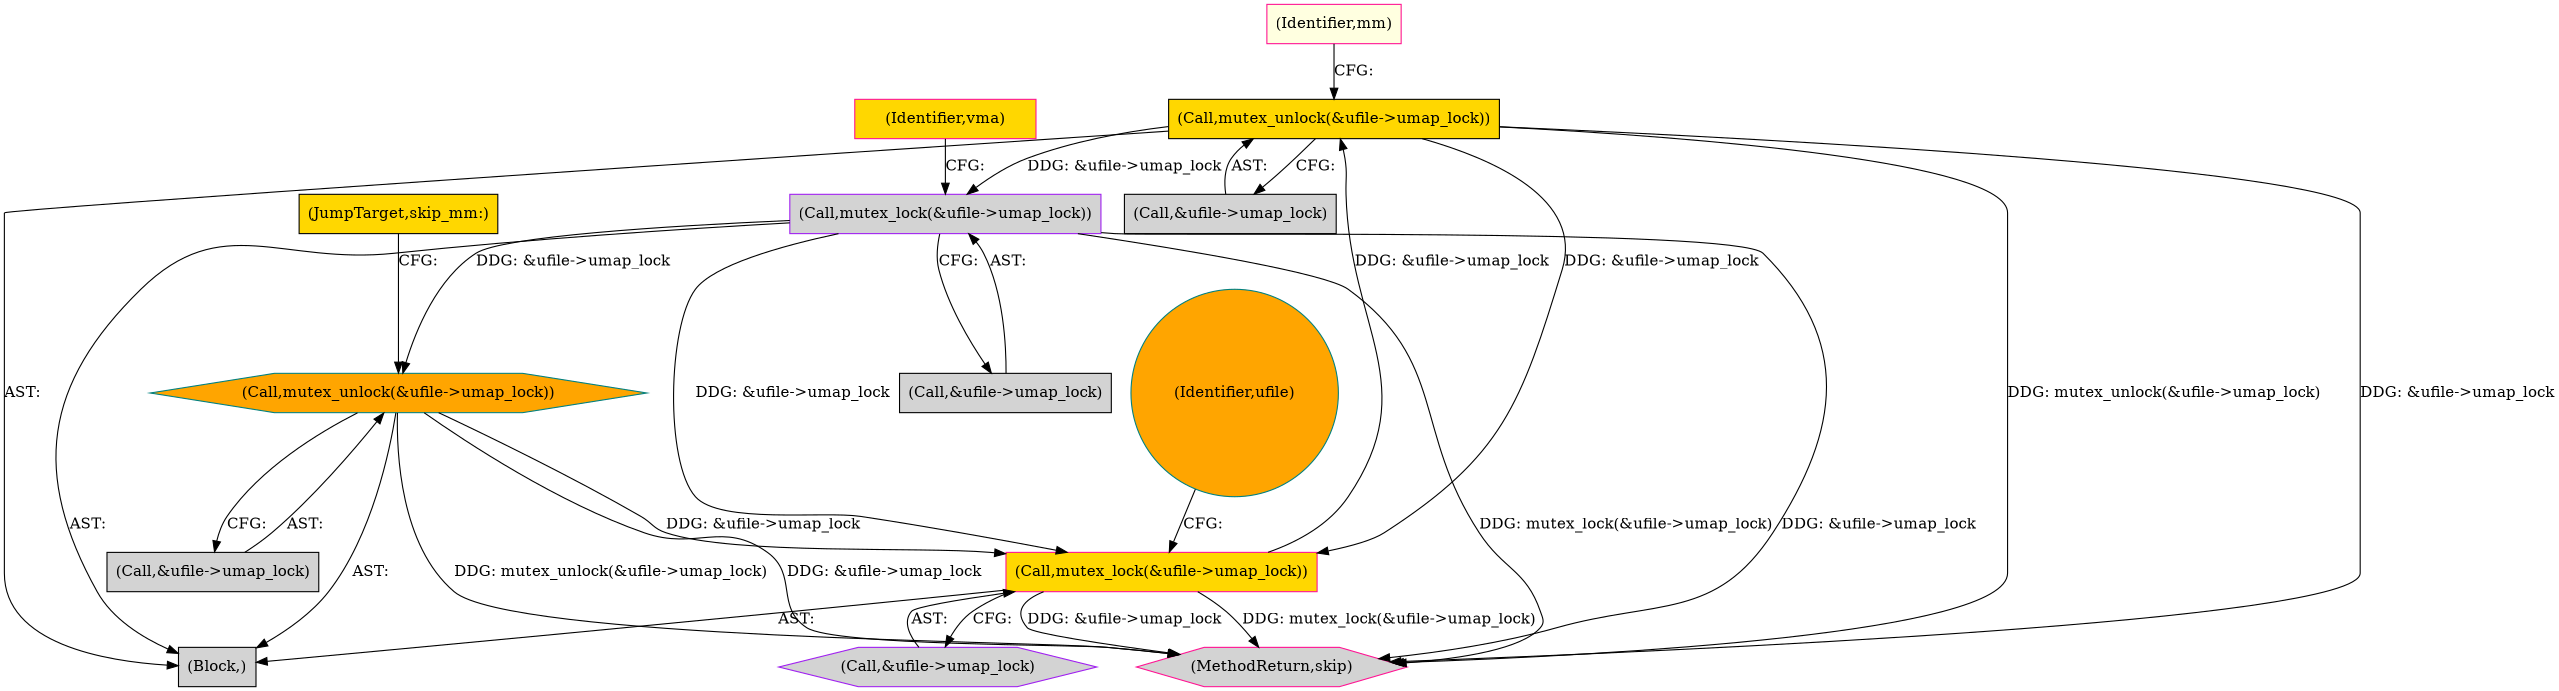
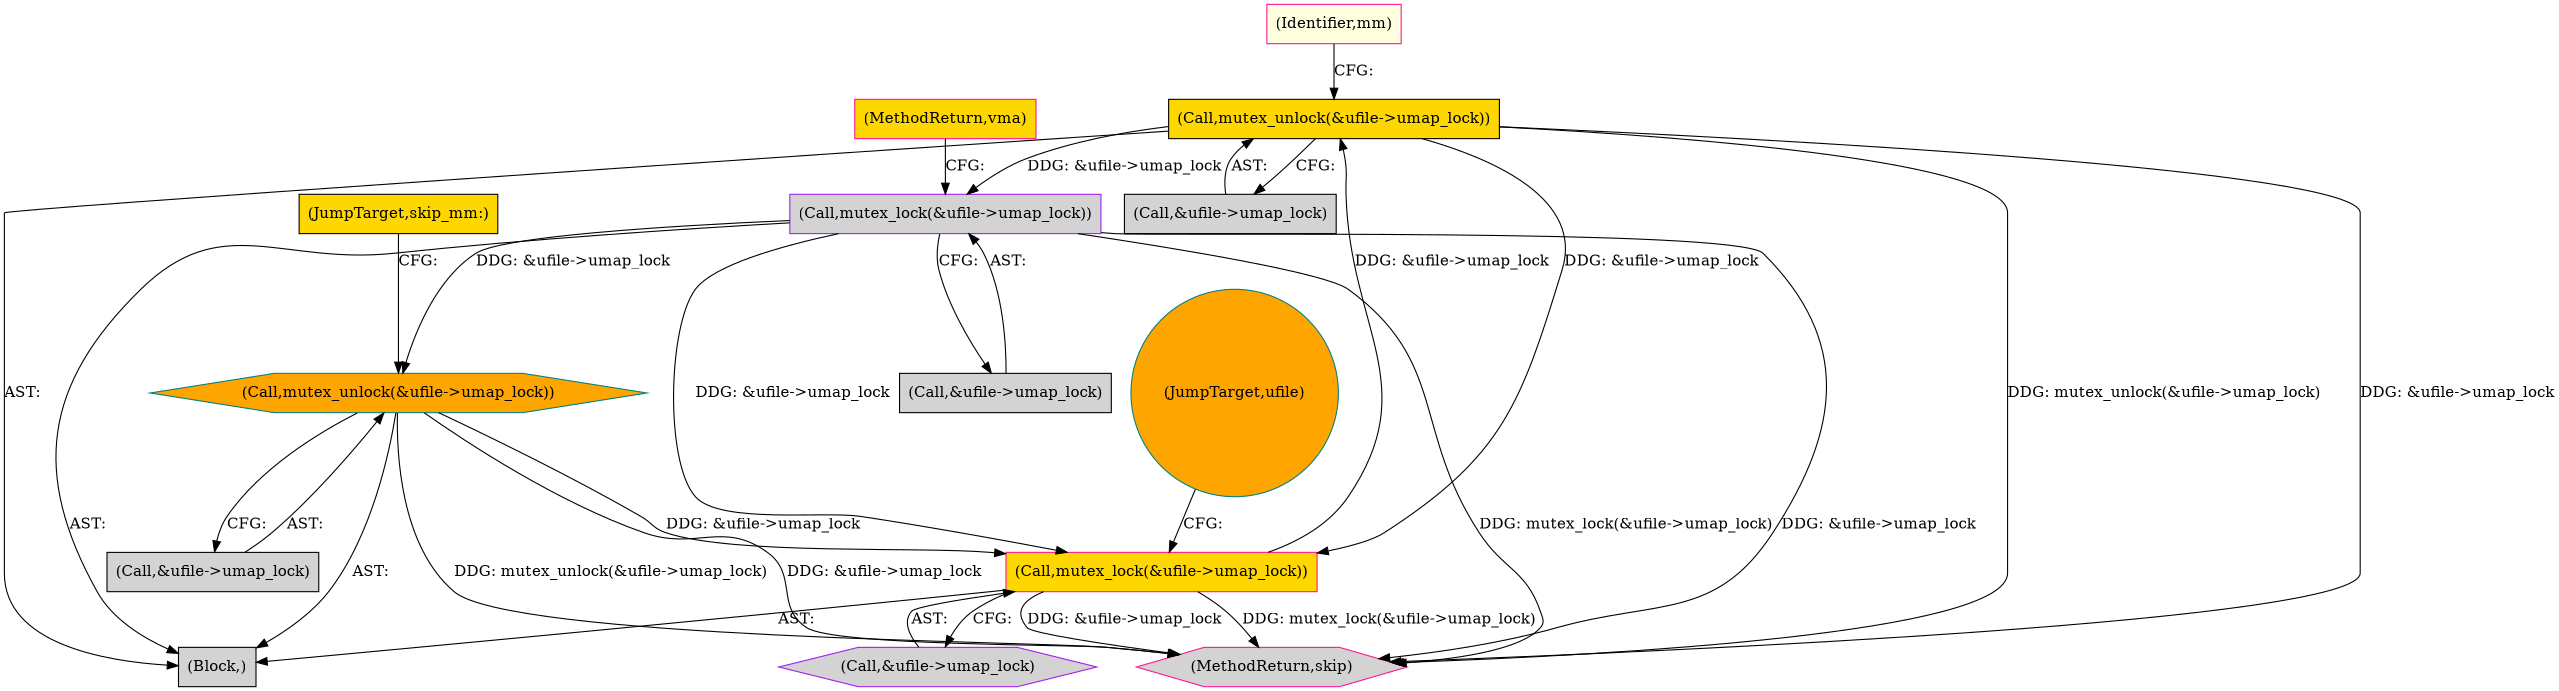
  digraph {
    node [color=black fillcolor=lightgrey shape=box style=filled]
    n1 [fillcolor=gold label="(Call,mutex_unlock(&ufile->umap_lock))"]
    n2 [color=deeppink fillcolor=gold label="(Call,mutex_lock(&ufile->umap_lock))"]
    n3 [color=purple label="(Call,mutex_lock(&ufile->umap_lock))"]
    n4 [color=deeppink label="(MethodReturn,skip)" shape=hexagon]
    n5 [label="(Call,&ufile->umap_lock)"]
    n6 [label="(Block,)"]
    n7 [color=purple label="(Call,&ufile->umap_lock)" shape=hexagon]
    n8 [color=teal fillcolor=orange label="(Call,mutex_unlock(&ufile->umap_lock))" shape=hexagon]
    n9 [label="(Call,&ufile->umap_lock)"]
    n10 [label="(Call,&ufile->umap_lock)"]
-   n11 [color=deeppink fillcolor=gold label="(Identifier,vma)"]
+   n11 [color=deeppink fillcolor=gold label="(MethodReturn,vma)"]
    n12 [fillcolor=gold label="(JumpTarget,skip_mm:)"]
    n13 [color=deeppink fillcolor=lightyellow label="(Identifier,mm)"]
-   n14 [color=teal fillcolor=orange label="(Identifier,ufile)" shape=circle]
+   n14 [color=teal fillcolor=orange label="(JumpTarget,ufile)" shape=circle]
    n1 -> n2 [label="DDG: &ufile->umap_lock"]
    n1 -> n3 [label="DDG: &ufile->umap_lock"]
    n1 -> n4 [label="DDG: &ufile->umap_lock"]
    n1 -> n4 [label="DDG: mutex_unlock(&ufile->umap_lock)"]
    n1 -> n5 [label="CFG: "]
    n1 -> n6 [label="AST: "]
    n2 -> n1 [label="DDG: &ufile->umap_lock"]
    n2 -> n4 [label="DDG: mutex_lock(&ufile->umap_lock)"]
    n2 -> n4 [label="DDG: &ufile->umap_lock"]
    n2 -> n6 [label="AST: "]
    n2 -> n7 [label="CFG: "]
    n3 -> n2 [label="DDG: &ufile->umap_lock"]
    n3 -> n4 [label="DDG: mutex_lock(&ufile->umap_lock)"]
    n3 -> n4 [label="DDG: &ufile->umap_lock"]
    n3 -> n6 [label="AST: "]
    n3 -> n8 [label="DDG: &ufile->umap_lock"]
    n3 -> n9 [label="CFG: "]
    n5 -> n1 [label="AST: "]
    n7 -> n2 [label="AST: "]
    n8 -> n2 [label="DDG: &ufile->umap_lock"]
    n8 -> n4 [label="DDG: mutex_unlock(&ufile->umap_lock)"]
    n8 -> n4 [label="DDG: &ufile->umap_lock"]
    n8 -> n6 [label="AST: "]
    n8 -> n10 [label="CFG: "]
    n9 -> n3 [label="AST: "]
    n10 -> n8 [label="AST: "]
    n11 -> n3 [label="CFG: "]
    n12 -> n8 [label="CFG: "]
    n13 -> n1 [label="CFG: "]
    n14 -> n2 [label="CFG: "]
  }
